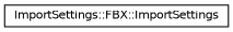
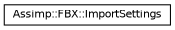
  digraph {
    rankdir=LR
-   n1 [color=black fillcolor=white fontname=Helvetica fontsize=10 height=0.2 label="ImportSettings::FBX::ImportSettings" shape=record style=filled width=0.4]
+   n1 [color=black fillcolor=white fontname=Helvetica fontsize=10 height=0.2 label="Assimp::FBX::ImportSettings" shape=record style=filled width=0.4]
  }
